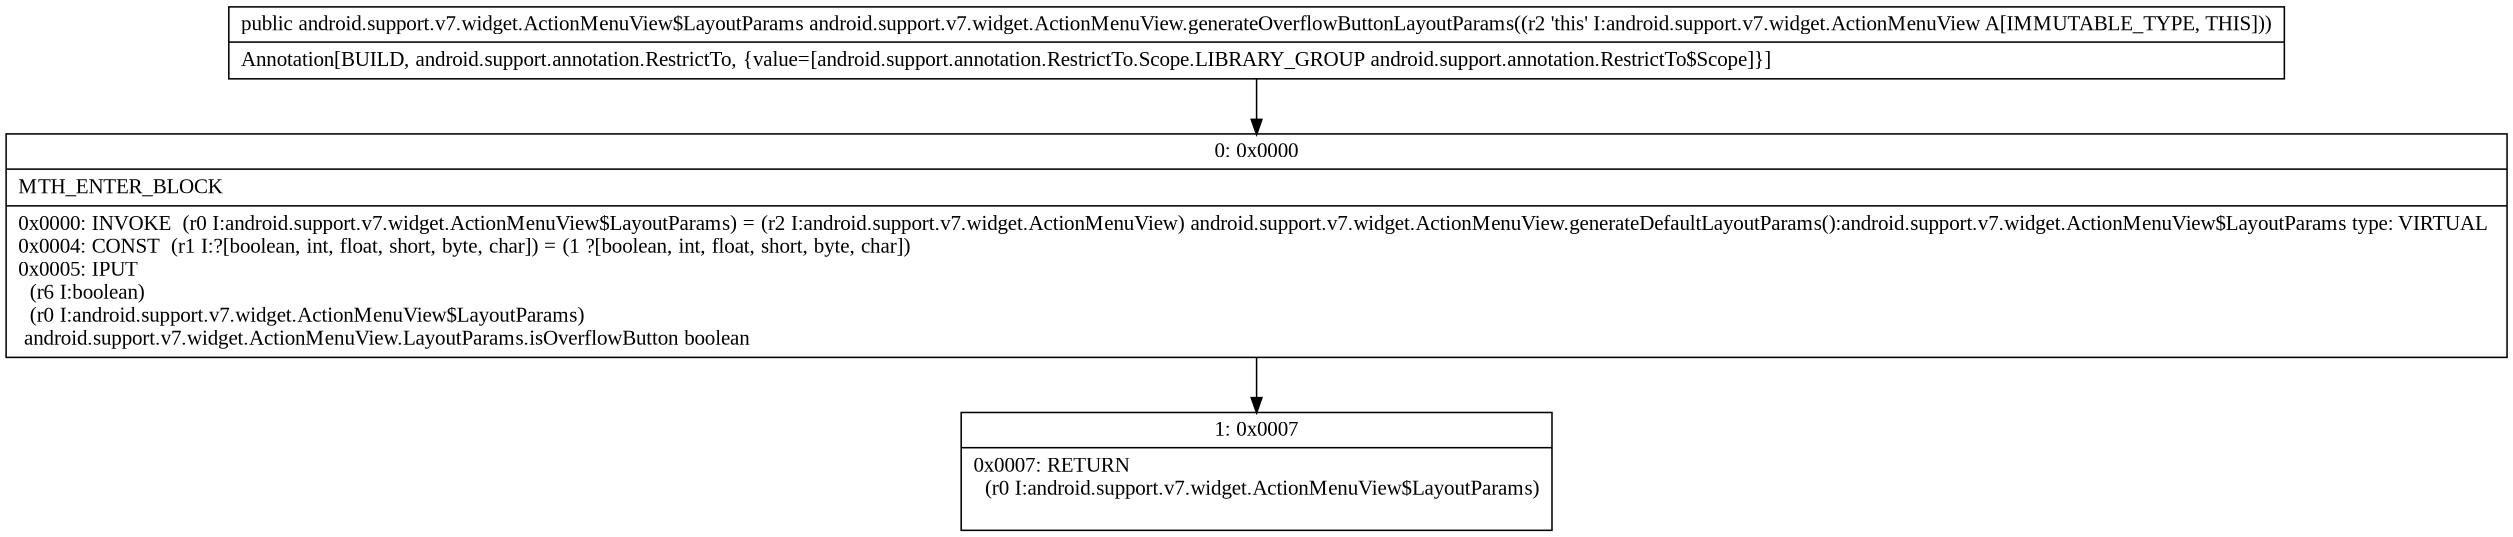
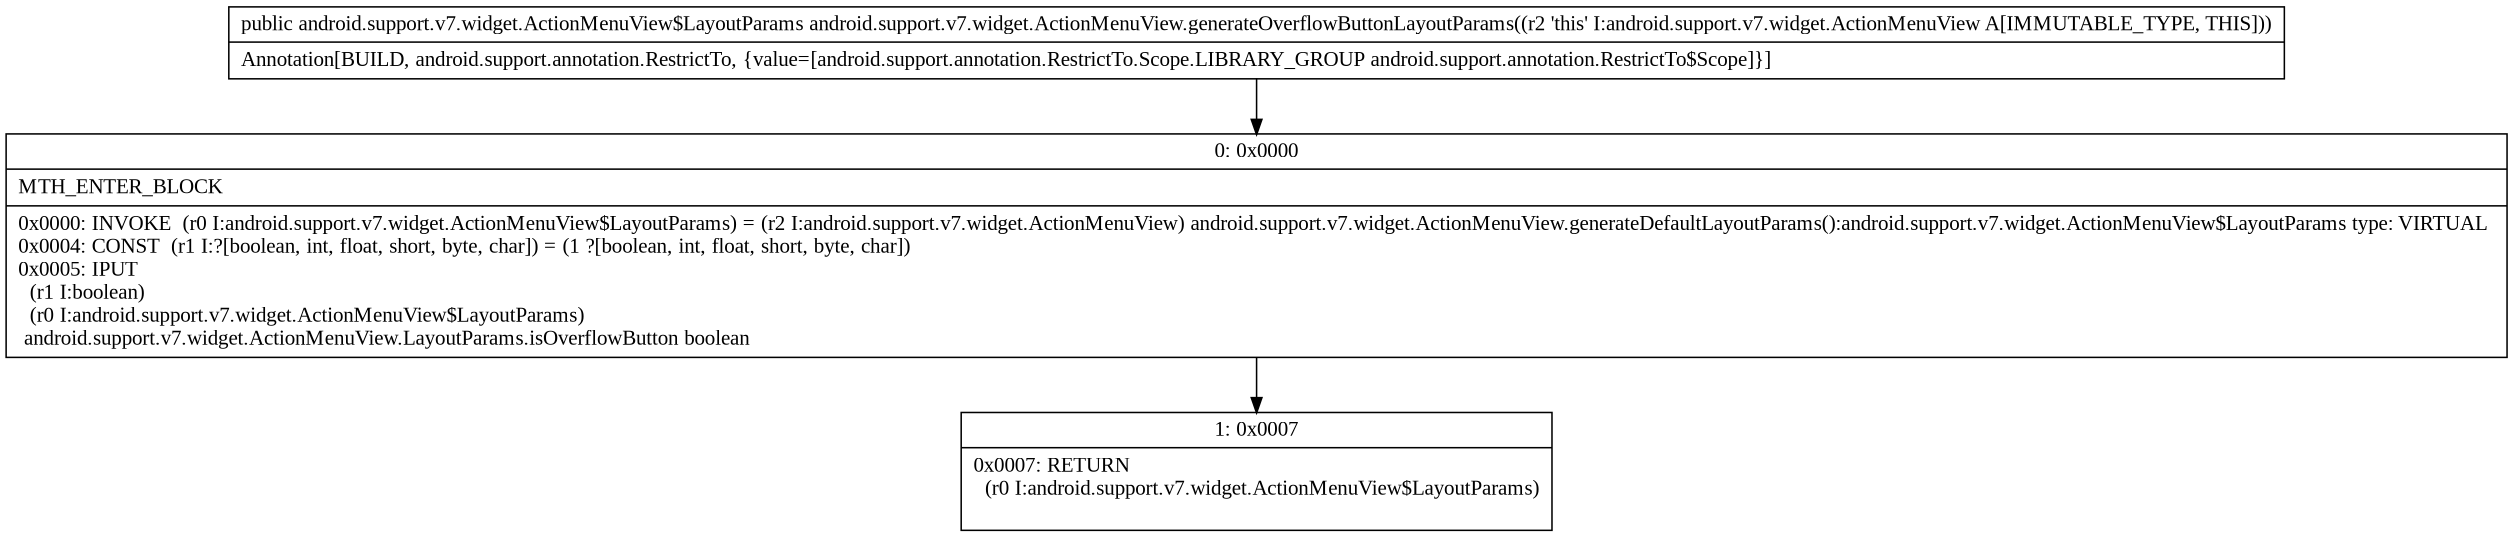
  digraph {
    fontname="Liberation Serif"
    node [shape=record fontname="Liberation Serif"]
    edge [fontname="Liberation Serif"]
-   n1 [label="{0\:\ 0x0000|MTH_ENTER_BLOCK\l|0x0000: INVOKE  (r0 I:android.support.v7.widget.ActionMenuView$LayoutParams) = (r2 I:android.support.v7.widget.ActionMenuView) android.support.v7.widget.ActionMenuView.generateDefaultLayoutParams():android.support.v7.widget.ActionMenuView$LayoutParams type: VIRTUAL \l0x0004: CONST  (r1 I:?[boolean, int, float, short, byte, char]) = (1 ?[boolean, int, float, short, byte, char]) \l0x0005: IPUT  \l  (r6 I:boolean)\l  (r0 I:android.support.v7.widget.ActionMenuView$LayoutParams)\l android.support.v7.widget.ActionMenuView.LayoutParams.isOverflowButton boolean \l}"]
+   n1 [label="{0\:\ 0x0000|MTH_ENTER_BLOCK\l|0x0000: INVOKE  (r0 I:android.support.v7.widget.ActionMenuView$LayoutParams) = (r2 I:android.support.v7.widget.ActionMenuView) android.support.v7.widget.ActionMenuView.generateDefaultLayoutParams():android.support.v7.widget.ActionMenuView$LayoutParams type: VIRTUAL \l0x0004: CONST  (r1 I:?[boolean, int, float, short, byte, char]) = (1 ?[boolean, int, float, short, byte, char]) \l0x0005: IPUT  \l  (r1 I:boolean)\l  (r0 I:android.support.v7.widget.ActionMenuView$LayoutParams)\l android.support.v7.widget.ActionMenuView.LayoutParams.isOverflowButton boolean \l}"]
    n2 [label="{1\:\ 0x0007|0x0007: RETURN  \l  (r0 I:android.support.v7.widget.ActionMenuView$LayoutParams)\l \l}"]
    n3 [label="{public android.support.v7.widget.ActionMenuView$LayoutParams android.support.v7.widget.ActionMenuView.generateOverflowButtonLayoutParams((r2 'this' I:android.support.v7.widget.ActionMenuView A[IMMUTABLE_TYPE, THIS]))  | Annotation[BUILD, android.support.annotation.RestrictTo, \{value=[android.support.annotation.RestrictTo.Scope.LIBRARY_GROUP android.support.annotation.RestrictTo$Scope]\}]\l}"]
    n1 -> n2
    n3 -> n1
  }
